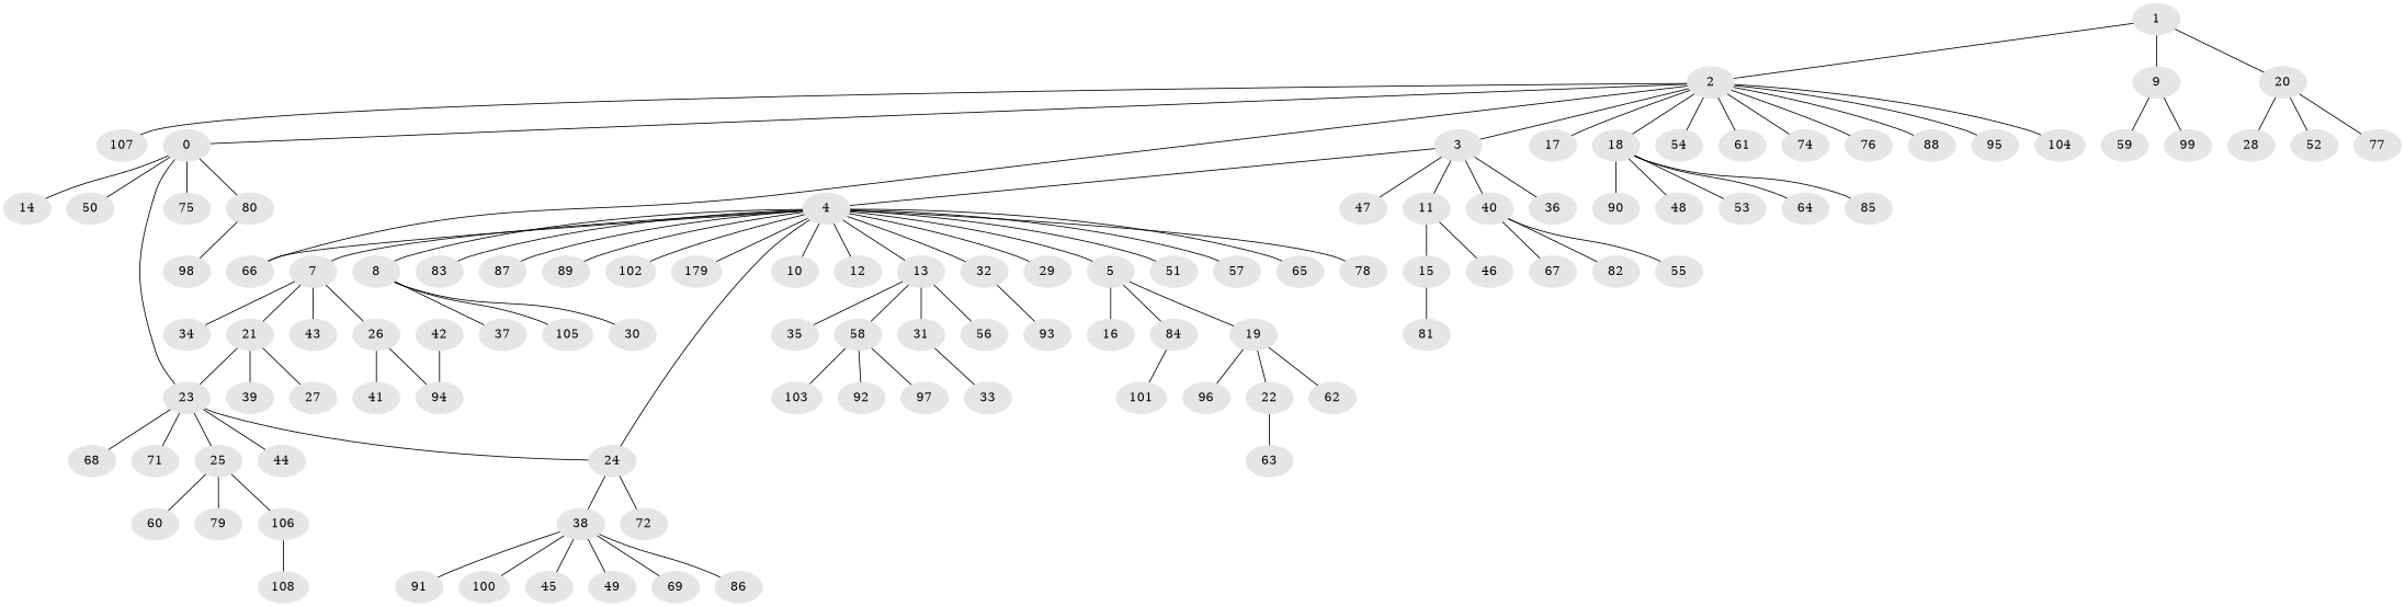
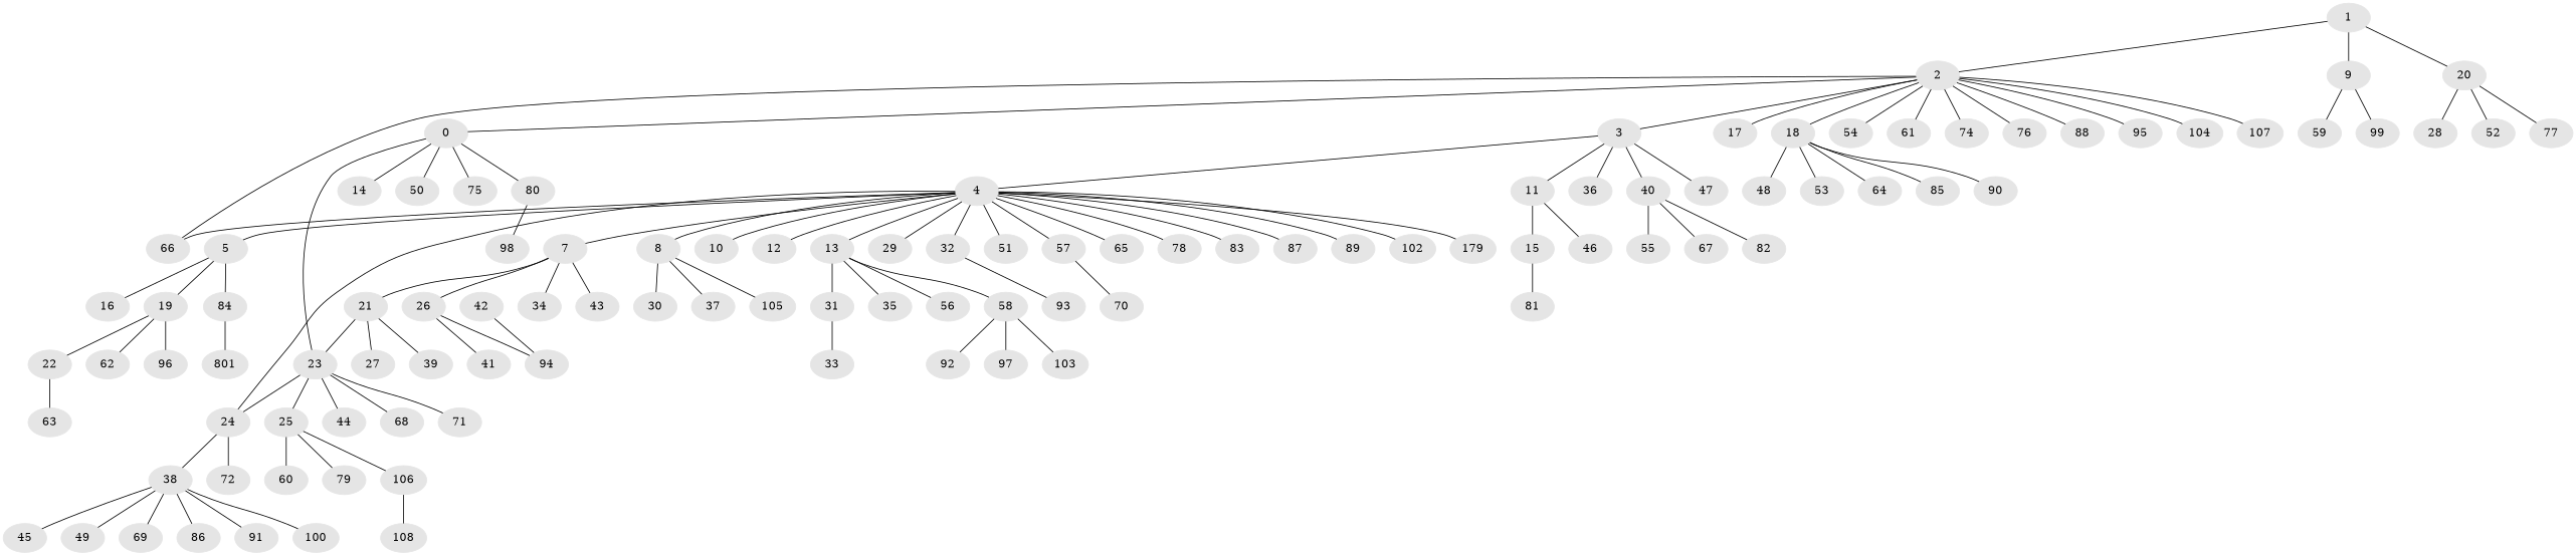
  graph {
    node [color=gray90 style=filled]
    1
    2
    9
    20
    3
    n6 [label=0]
    17
    18
    54
    61
    66
    74
    76
    88
    95
    104
    107
    59
    99
    28
    52
    77
    4
    11
    36
    40
    47
    14
    23
    50
    75
    80
    48
    53
    64
    85
    90
    5
    7
    8
    10
    12
    13
    24
    29
    32
    51
    57
    65
    78
    83
    87
    89
    102
    n55 [label=179]
    15
    46
    55
    67
    82
    16
    19
    84
    21
    26
    34
    43
    30
    37
    105
    31
    35
    56
    58
    38
    72
    93
+   70
    22
    62
    96
-   101
+   101 [label=801]
    25
    44
    68
    71
    98
    27
    39
    41
    94
    81
    33
    92
    97
    103
    63
    60
    79
    106
    45
    49
    69
    86
    91
    100
    42
    108
    1 -- 2
    1 -- 9
    1 -- 20
    2 -- 3
    2 -- n6
    2 -- 17
    2 -- 18
    2 -- 54
    2 -- 61
    2 -- 66
    2 -- 74
    2 -- 76
    2 -- 88
    2 -- 95
    2 -- 104
    2 -- 107
    9 -- 59
    9 -- 99
    20 -- 28
    20 -- 52
    20 -- 77
    3 -- 4
    3 -- 11
    3 -- 36
    3 -- 40
    3 -- 47
    n6 -- 14
    n6 -- 23
    n6 -- 50
    n6 -- 75
    n6 -- 80
    18 -- 48
    18 -- 53
    18 -- 64
    18 -- 85
    18 -- 90
    4 -- 66
    4 -- 5
    4 -- 7
    4 -- 8
    4 -- 10
    4 -- 12
    4 -- 13
    4 -- 24
    4 -- 29
    4 -- 32
    4 -- 51
    4 -- 57
    4 -- 65
    4 -- 78
    4 -- 83
    4 -- 87
    4 -- 89
    4 -- 102
    4 -- n55
    11 -- 15
    11 -- 46
    40 -- 55
    40 -- 67
    40 -- 82
    23 -- 24
    23 -- 25
    23 -- 44
    23 -- 68
    23 -- 71
    80 -- 98
    5 -- 16
    5 -- 19
    5 -- 84
    7 -- 21
    7 -- 26
    7 -- 34
    7 -- 43
    8 -- 30
    8 -- 37
    8 -- 105
    13 -- 31
    13 -- 35
    13 -- 56
    13 -- 58
    24 -- 38
    24 -- 72
    32 -- 93
+   57 -- 70
    15 -- 81
    19 -- 22
    19 -- 62
    19 -- 96
    84 -- 101
    21 -- 23
    21 -- 27
    21 -- 39
    26 -- 41
    26 -- 94
    31 -- 33
    58 -- 92
    58 -- 97
    58 -- 103
    38 -- 45
    38 -- 49
    38 -- 69
    38 -- 86
    38 -- 91
    38 -- 100
    22 -- 63
    25 -- 60
    25 -- 79
    25 -- 106
    106 -- 108
    42 -- 94
  }
